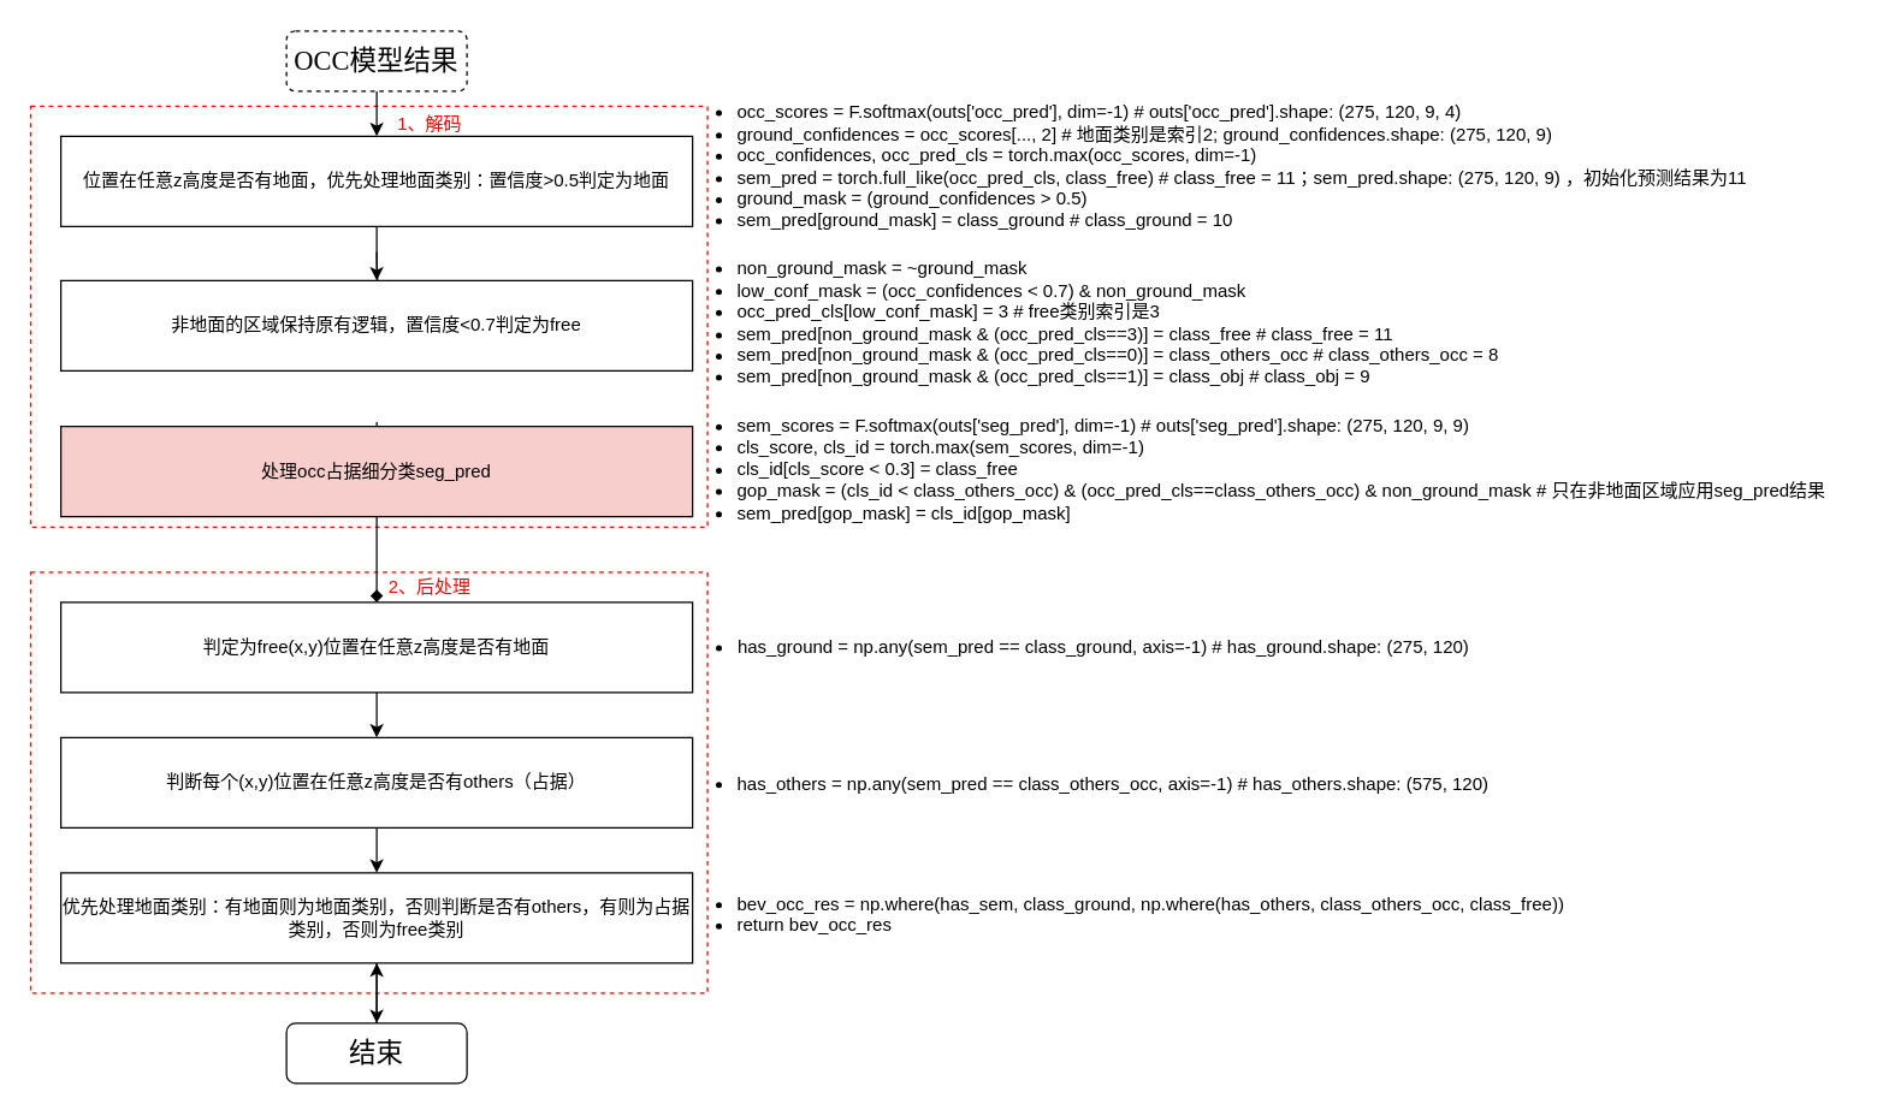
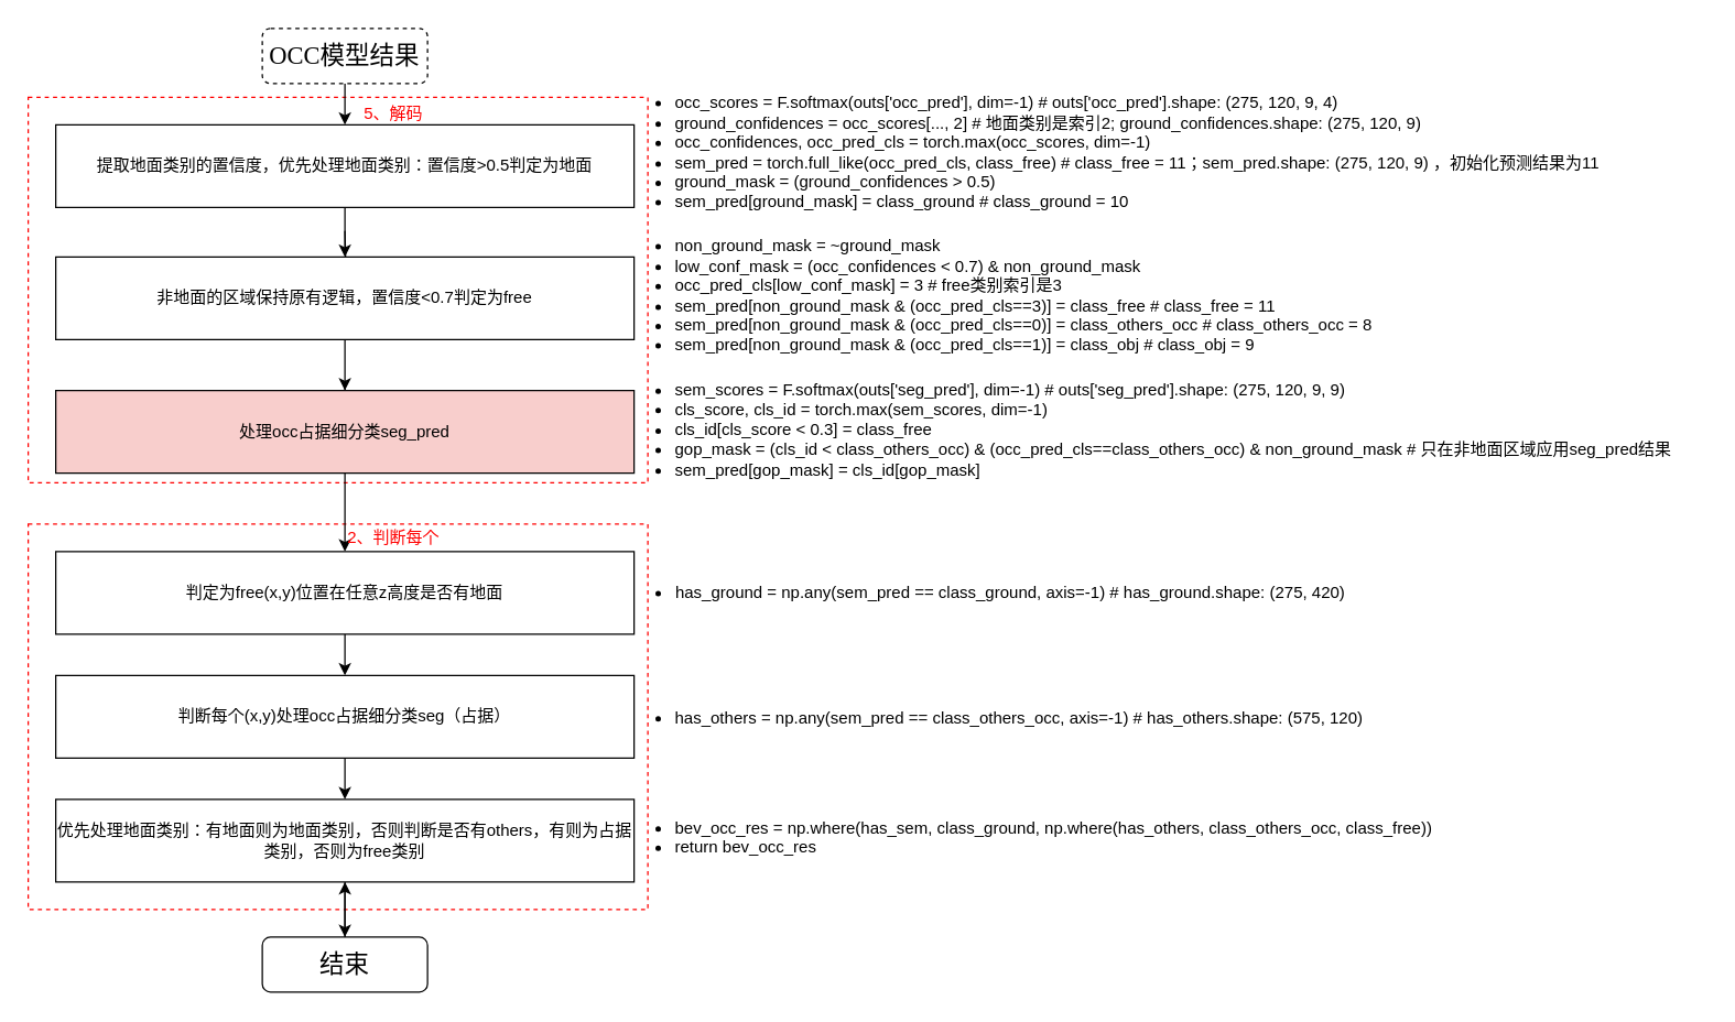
  <mxCell id="0" />
  <mxCell id="1" parent="0" />
  <mxCell id="2" value="" style="rounded=0;whiteSpace=wrap;html=1;dashed=1;strokeColor=#FF0000;" vertex="1" parent="1"><mxGeometry x="20" y="380" width="450" height="280" as="geometry" /></mxCell>
  <mxCell id="3" value="" style="rounded=0;whiteSpace=wrap;html=1;dashed=1;strokeColor=#FF0000;" vertex="1" parent="1"><mxGeometry x="20" y="70" width="450" height="280" as="geometry" /></mxCell>
  <mxCell id="4" style="edgeStyle=orthogonalEdgeStyle;rounded=0;orthogonalLoop=1;jettySize=auto;html=1;exitX=0.5;exitY=1;exitDx=0;exitDy=0;" edge="1" parent="1" source="5"><mxGeometry relative="1" as="geometry"><mxPoint x="250" y="90" as="targetPoint" /></mxGeometry></mxCell>
  <mxCell id="5" value="&lt;font face=&quot;Comic Sans MS&quot;&gt;&lt;span style=&quot;font-size: 18px;&quot;&gt;OCC模型结果&lt;/span&gt;&lt;/font&gt;" style="rounded=1;whiteSpace=wrap;html=1;dashed=1;" vertex="1" parent="1"><mxGeometry x="190" y="20" width="120" height="40" as="geometry" /></mxCell>
  <mxCell id="6" value="" style="edgeStyle=orthogonalEdgeStyle;rounded=0;orthogonalLoop=1;jettySize=auto;html=1;" edge="1" parent="1" target="11"><mxGeometry relative="1" as="geometry"><mxPoint x="250" y="167" as="sourcePoint" /></mxGeometry></mxCell>
  <mxCell id="7" value="" style="edgeStyle=orthogonalEdgeStyle;rounded=0;orthogonalLoop=1;jettySize=auto;html=1;" edge="1" parent="1" source="8" target="11"><mxGeometry relative="1" as="geometry" /></mxCell>
- <mxCell id="8" value="&lt;p&gt;位置在任意z高度是否有地面，优先处理地面类别：置信度&amp;gt;0.5判定为地面&lt;/p&gt;" style="rounded=0;whiteSpace=wrap;html=1;" vertex="1" parent="1"><mxGeometry x="40" y="90" width="420" height="60" as="geometry" /></mxCell>
+ <mxCell id="8" value="&lt;p&gt;提取地面类别的置信度，优先处理地面类别：置信度&amp;gt;0.5判定为地面&lt;/p&gt;" style="rounded=0;whiteSpace=wrap;html=1;" vertex="1" parent="1"><mxGeometry x="40" y="90" width="420" height="60" as="geometry" /></mxCell>
  <mxCell id="9" value="" style="edgeStyle=orthogonalEdgeStyle;rounded=0;orthogonalLoop=1;jettySize=auto;html=1;" edge="1" parent="1" target="13"><mxGeometry relative="1" as="geometry"><mxPoint x="250" y="280" as="sourcePoint" /></mxGeometry></mxCell>
+ <mxCell id="10" value="" style="edgeStyle=orthogonalEdgeStyle;rounded=0;orthogonalLoop=1;jettySize=auto;html=1;" edge="1" parent="1" source="11" target="13"><mxGeometry relative="1" as="geometry" /></mxCell>
  <mxCell id="11" value="&lt;p&gt;&lt;/p&gt;&lt;p&gt;非地面的区域保持原有逻辑，置信度&amp;lt;0.7判定为free&lt;/p&gt;" style="rounded=0;whiteSpace=wrap;html=1;" vertex="1" parent="1"><mxGeometry x="40" y="186" width="420" height="60" as="geometry" /></mxCell>
- <mxCell id="12" value="" style="edgeStyle=orthogonalEdgeStyle;rounded=0;orthogonalLoop=1;jettySize=auto;html=1;endArrow=diamond;" edge="1" parent="1" source="13" target="15"><mxGeometry relative="1" as="geometry" /></mxCell>
+ <mxCell id="12" value="" style="edgeStyle=orthogonalEdgeStyle;rounded=0;orthogonalLoop=1;jettySize=auto;html=1;" edge="1" parent="1" source="13" target="15"><mxGeometry relative="1" as="geometry" /></mxCell>
  <mxCell id="13" value="&lt;p&gt;&lt;/p&gt;&lt;p&gt;&lt;/p&gt;&lt;p&gt;处理occ占据细分类seg_pred&lt;/p&gt;" style="rounded=0;whiteSpace=wrap;html=1;fillColor=#f8cecc;" vertex="1" parent="1"><mxGeometry x="40" y="283" width="420" height="60" as="geometry" /></mxCell>
  <mxCell id="14" value="" style="edgeStyle=orthogonalEdgeStyle;rounded=0;orthogonalLoop=1;jettySize=auto;html=1;" edge="1" parent="1" source="15" target="17"><mxGeometry relative="1" as="geometry" /></mxCell>
  <mxCell id="15" value="&lt;p&gt;&lt;/p&gt;&lt;p&gt;&lt;/p&gt;&lt;p&gt;&lt;/p&gt;&lt;p&gt;判定为free(x,y)位置在任意z高度是否有地面&lt;/p&gt;" style="rounded=0;whiteSpace=wrap;html=1;" vertex="1" parent="1"><mxGeometry x="40" y="400" width="420" height="60" as="geometry" /></mxCell>
  <mxCell id="16" value="" style="edgeStyle=orthogonalEdgeStyle;rounded=0;orthogonalLoop=1;jettySize=auto;html=1;" edge="1" parent="1" source="17" target="19"><mxGeometry relative="1" as="geometry" /></mxCell>
- <mxCell id="17" value="&lt;p&gt;&lt;/p&gt;&lt;p&gt;&lt;/p&gt;&lt;p&gt;&lt;/p&gt;&lt;p&gt;&lt;/p&gt;&lt;p&gt;判断每个(x,y)位置在任意z高度是否有others（占据）&lt;/p&gt;" style="rounded=0;whiteSpace=wrap;html=1;" vertex="1" parent="1"><mxGeometry x="40" y="490" width="420" height="60" as="geometry" /></mxCell>
+ <mxCell id="17" value="&lt;p&gt;&lt;/p&gt;&lt;p&gt;&lt;/p&gt;&lt;p&gt;&lt;/p&gt;&lt;p&gt;&lt;/p&gt;&lt;p&gt;判断每个(x,y)处理occ占据细分类seg（占据）&lt;/p&gt;" style="rounded=0;whiteSpace=wrap;html=1;" vertex="1" parent="1"><mxGeometry x="40" y="490" width="420" height="60" as="geometry" /></mxCell>
  <mxCell id="18" style="edgeStyle=orthogonalEdgeStyle;rounded=0;orthogonalLoop=1;jettySize=auto;html=1;exitX=0.5;exitY=1;exitDx=0;exitDy=0;entryX=0.5;entryY=0;entryDx=0;entryDy=0;" edge="1" parent="1" source="19" target="21"><mxGeometry relative="1" as="geometry" /></mxCell>
  <mxCell id="19" value="&lt;meta charset=&quot;utf-8&quot;&gt;&lt;p&gt;优先处理地面类别：有地面则为地面类别，否则判断是否有others，有则为占据类别，否则为free类别&lt;/p&gt;" style="rounded=0;whiteSpace=wrap;html=1;" vertex="1" parent="1"><mxGeometry x="40" y="580" width="420" height="60" as="geometry" /></mxCell>
  <mxCell id="20" value="" style="edgeStyle=orthogonalEdgeStyle;rounded=0;orthogonalLoop=1;jettySize=auto;html=1;" edge="1" parent="1" source="21" target="19"><mxGeometry relative="1" as="geometry" /></mxCell>
  <mxCell id="21" value="&lt;font face=&quot;Comic Sans MS&quot;&gt;&lt;span style=&quot;font-size: 18px;&quot;&gt;结束&lt;/span&gt;&lt;/font&gt;" style="rounded=1;whiteSpace=wrap;html=1;" vertex="1" parent="1"><mxGeometry x="190" y="680" width="120" height="40" as="geometry" /></mxCell>
  <mxCell id="22" value="&lt;p&gt;&lt;/p&gt;&lt;ul&gt;&lt;li&gt;occ_scores = F.softmax(outs['occ_pred'], dim=-1)   # outs['occ_pred'].shape: (275, 120, 9, 4)&lt;/li&gt;&lt;li&gt;ground_confidences = occ_scores[..., 2]   # 地面类别是索引2; ground_confidences.shape: (275, 120, 9)&lt;/li&gt;&lt;li&gt;occ_confidences, occ_pred_cls = torch.max(occ_scores, dim=-1)&lt;/li&gt;&lt;li&gt;sem_pred = torch.full_like(occ_pred_cls, class_free)  # class_free = 11；sem_pred.shape: (275, 120, 9) ，初始化预测结果为11&lt;/li&gt;&lt;li&gt;ground_mask = (ground_confidences &amp;gt; 0.5)&lt;/li&gt;&lt;li&gt;sem_pred[ground_mask] = class_ground     # class_ground = 10&lt;/li&gt;&lt;/ul&gt;&lt;p&gt;&lt;/p&gt;" style="text;html=1;align=left;verticalAlign=middle;resizable=0;points=[];autosize=1;strokeColor=none;fillColor=none;" vertex="1" parent="1"><mxGeometry x="448" y="50" width="730" height="120" as="geometry" /></mxCell>
  <mxCell id="23" value="&lt;p&gt;&lt;/p&gt;&lt;ul&gt;&lt;li&gt;non_ground_mask = ~ground_mask&lt;/li&gt;&lt;li&gt;low_conf_mask = (occ_confidences &amp;lt; 0.7) &amp;amp; non_ground_mask&lt;/li&gt;&lt;li&gt;occ_pred_cls[low_conf_mask] = 3   # free类别索引是3&lt;/li&gt;&lt;li&gt;sem_pred[non_ground_mask &amp;amp; (occ_pred_cls==3)] = class_free        # class_free = 11&lt;/li&gt;&lt;li&gt;sem_pred[non_ground_mask &amp;amp; (occ_pred_cls==0)] = class_others_occ  # class_others_occ = 8&lt;/li&gt;&lt;li&gt;sem_pred[non_ground_mask &amp;amp; (occ_pred_cls==1)] = class_obj         # class_obj = 9&lt;/li&gt;&lt;/ul&gt;&lt;p&gt;&lt;/p&gt;" style="text;html=1;align=left;verticalAlign=middle;resizable=0;points=[];autosize=1;strokeColor=none;fillColor=none;" vertex="1" parent="1"><mxGeometry x="448" y="154" width="570" height="120" as="geometry" /></mxCell>
  <mxCell id="24" value="&lt;p&gt;&lt;/p&gt;&lt;ul&gt;&lt;li&gt;sem_scores = F.softmax(outs['seg_pred'], dim=-1)  # outs['seg_pred'].shape: (275, 120, 9, 9)&lt;/li&gt;&lt;li&gt;cls_score, cls_id = torch.max(sem_scores, dim=-1)&lt;/li&gt;&lt;li&gt;cls_id[cls_score &amp;lt; 0.3] = class_free&lt;/li&gt;&lt;li&gt;gop_mask = (cls_id &amp;lt; class_others_occ) &amp;amp; (occ_pred_cls==class_others_occ) &amp;amp; non_ground_mask # 只在非地面区域应用seg_pred结果&lt;/li&gt;&lt;li&gt;sem_pred[gop_mask] = cls_id[gop_mask]&lt;/li&gt;&lt;/ul&gt;&lt;p&gt;&lt;/p&gt;" style="text;whiteSpace=wrap;html=1;" vertex="1" parent="1"><mxGeometry x="448" y="257" width="790" height="120" as="geometry" /></mxCell>
- <mxCell id="25" value="&lt;p&gt;&lt;/p&gt;&lt;ul&gt;&lt;li&gt;has_ground = np.any(sem_pred == class_ground, axis=-1)  # has_ground.shape: (275, 120)&lt;/li&gt;&lt;/ul&gt;&lt;p&gt;&lt;/p&gt;" style="text;html=1;align=center;verticalAlign=middle;resizable=0;points=[];autosize=1;strokeColor=none;fillColor=none;" vertex="1" parent="1"><mxGeometry x="438" y="405" width="550" height="50" as="geometry" /></mxCell>
+ <mxCell id="25" value="&lt;p&gt;&lt;/p&gt;&lt;ul&gt;&lt;li&gt;has_ground = np.any(sem_pred == class_ground, axis=-1)  # has_ground.shape: (275, 420)&lt;/li&gt;&lt;/ul&gt;&lt;p&gt;&lt;/p&gt;" style="text;html=1;align=center;verticalAlign=middle;resizable=0;points=[];autosize=1;strokeColor=none;fillColor=none;" vertex="1" parent="1"><mxGeometry x="438" y="405" width="550" height="50" as="geometry" /></mxCell>
  <mxCell id="26" value="&lt;p&gt;&lt;/p&gt;&lt;ul&gt;&lt;li&gt;has_others = np.any(sem_pred == class_others_occ, axis=-1)  # has_others.shape: (575, 120)&lt;/li&gt;&lt;/ul&gt;&lt;p&gt;&lt;/p&gt;" style="text;whiteSpace=wrap;html=1;" vertex="1" parent="1"><mxGeometry x="448" y="495" width="550" height="60" as="geometry" /></mxCell>
  <mxCell id="27" value="&lt;p&gt;&lt;/p&gt;&lt;ul&gt;&lt;li&gt;bev_occ_res = np.where(has_sem, class_ground, np.where(has_others, class_others_occ, class_free))&lt;/li&gt;&lt;li&gt;return bev_occ_res&lt;/li&gt;&lt;/ul&gt;&lt;p&gt;&lt;/p&gt;" style="text;whiteSpace=wrap;html=1;" vertex="1" parent="1"><mxGeometry x="448" y="575" width="630" height="70" as="geometry" /></mxCell>
- <mxCell id="28" value="&lt;font style=&quot;color: rgb(255, 0, 0);&quot;&gt;1、解码&lt;/font&gt;" style="text;html=1;align=center;verticalAlign=middle;resizable=0;points=[];autosize=1;strokeColor=none;fillColor=none;" vertex="1" parent="1"><mxGeometry x="250" y="67" width="70" height="30" as="geometry" /></mxCell>
- <mxCell id="29" value="&lt;font style=&quot;color: rgb(255, 0, 0);&quot;&gt;2、后处理&lt;/font&gt;" style="text;html=1;align=center;verticalAlign=middle;resizable=0;points=[];autosize=1;strokeColor=none;fillColor=none;" vertex="1" parent="1"><mxGeometry x="245" y="375" width="80" height="30" as="geometry" /></mxCell>
+ <mxCell id="28" value="&lt;font style=&quot;color: rgb(255, 0, 0);&quot;&gt;5、解码&lt;/font&gt;" style="text;html=1;align=center;verticalAlign=middle;resizable=0;points=[];autosize=1;strokeColor=none;fillColor=none;" vertex="1" parent="1"><mxGeometry x="250" y="67" width="70" height="30" as="geometry" /></mxCell>
+ <mxCell id="29" value="&lt;font style=&quot;color: rgb(255, 0, 0);&quot;&gt;2、判断每个&lt;/font&gt;" style="text;html=1;align=center;verticalAlign=middle;resizable=0;points=[];autosize=1;strokeColor=none;fillColor=none;" vertex="1" parent="1"><mxGeometry x="245" y="375" width="80" height="30" as="geometry" /></mxCell>
